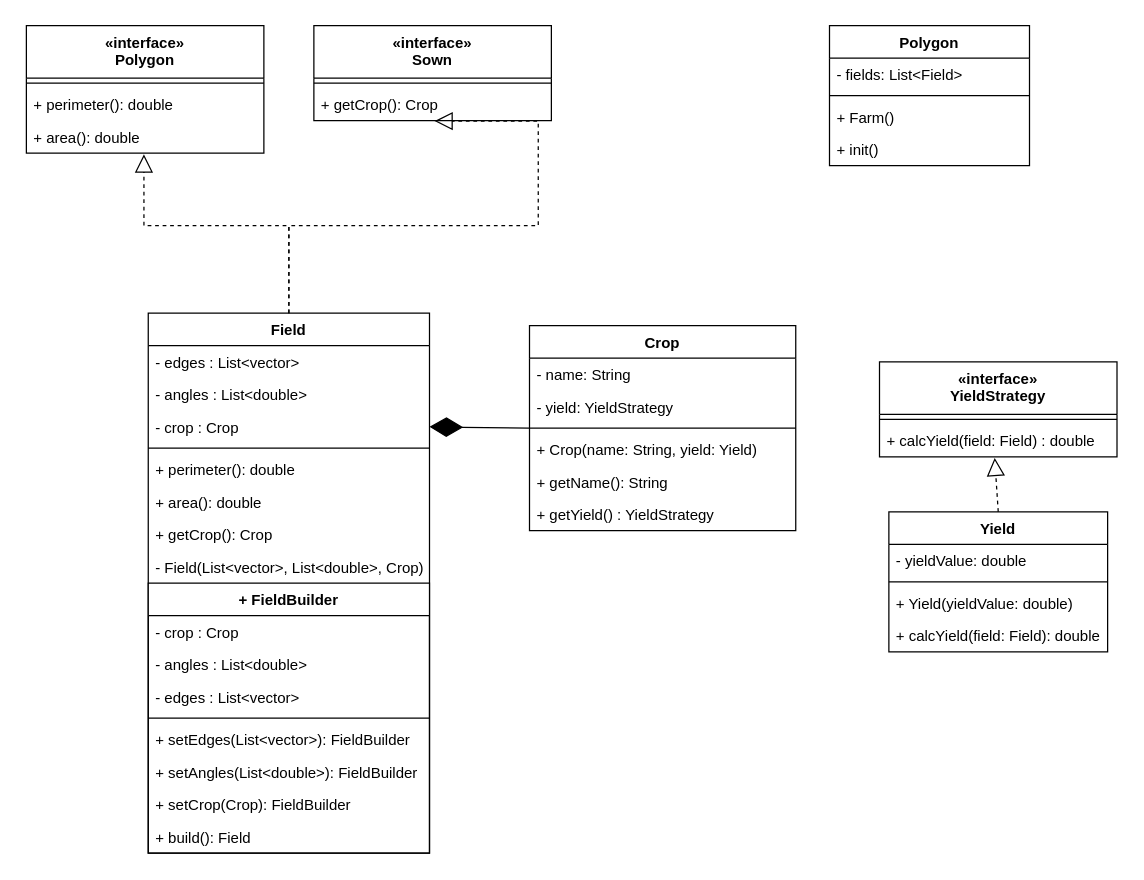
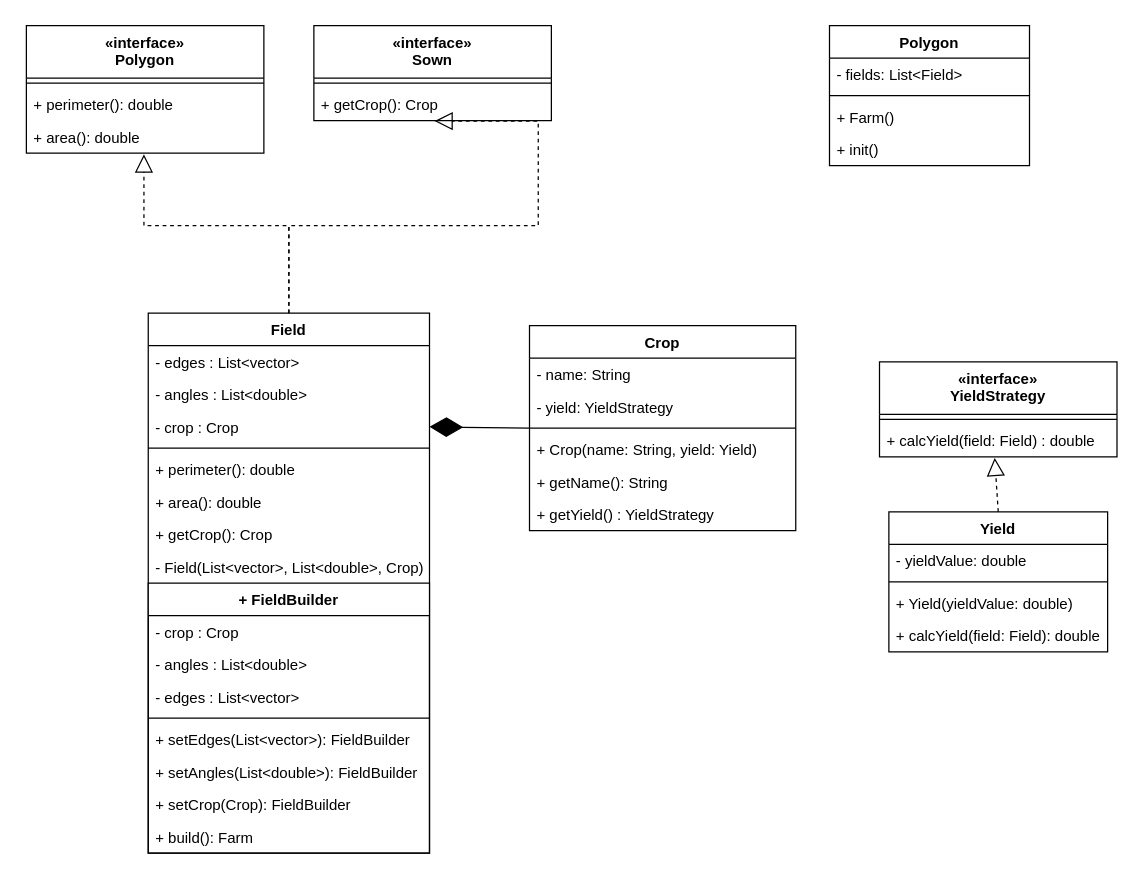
  <mxCell id="0" />
  <mxCell id="1" parent="0" />
  <mxCell id="2" value="«interface»&#10;Polygon" style="swimlane;fontStyle=1;align=center;verticalAlign=top;childLayout=stackLayout;horizontal=1;startSize=42;horizontalStack=0;resizeParent=1;resizeParentMax=0;resizeLast=0;collapsible=1;marginBottom=0;" parent="1" vertex="1"><mxGeometry x="20.5" y="20" width="190" height="102" as="geometry" /></mxCell>
  <mxCell id="3" value="" style="line;strokeWidth=1;fillColor=none;align=left;verticalAlign=middle;spacingTop=-1;spacingLeft=3;spacingRight=3;rotatable=0;labelPosition=right;points=[];portConstraint=eastwest;" parent="2" vertex="1"><mxGeometry y="42" width="190" height="8" as="geometry" /></mxCell>
  <mxCell id="4" value="+ perimeter(): double" style="text;strokeColor=none;fillColor=none;align=left;verticalAlign=top;spacingLeft=4;spacingRight=4;overflow=hidden;rotatable=0;points=[[0,0.5],[1,0.5]];portConstraint=eastwest;" parent="2" vertex="1"><mxGeometry y="50" width="190" height="26" as="geometry" /></mxCell>
  <mxCell id="5" value="+ area(): double" style="text;strokeColor=none;fillColor=none;align=left;verticalAlign=top;spacingLeft=4;spacingRight=4;overflow=hidden;rotatable=0;points=[[0,0.5],[1,0.5]];portConstraint=eastwest;" parent="2" vertex="1"><mxGeometry y="76" width="190" height="26" as="geometry" /></mxCell>
  <mxCell id="6" value="«interface»&#10;Sown" style="swimlane;fontStyle=1;align=center;verticalAlign=top;childLayout=stackLayout;horizontal=1;startSize=42;horizontalStack=0;resizeParent=1;resizeParentMax=0;resizeLast=0;collapsible=1;marginBottom=0;" parent="1" vertex="1"><mxGeometry x="250.5" y="20" width="190" height="76" as="geometry" /></mxCell>
  <mxCell id="7" value="" style="line;strokeWidth=1;fillColor=none;align=left;verticalAlign=middle;spacingTop=-1;spacingLeft=3;spacingRight=3;rotatable=0;labelPosition=right;points=[];portConstraint=eastwest;" parent="6" vertex="1"><mxGeometry y="42" width="190" height="8" as="geometry" /></mxCell>
  <mxCell id="8" value="+ getCrop(): Crop" style="text;strokeColor=none;fillColor=none;align=left;verticalAlign=top;spacingLeft=4;spacingRight=4;overflow=hidden;rotatable=0;points=[[0,0.5],[1,0.5]];portConstraint=eastwest;" parent="6" vertex="1"><mxGeometry y="50" width="190" height="26" as="geometry" /></mxCell>
  <mxCell id="9" value="Field" style="swimlane;fontStyle=1;align=center;verticalAlign=top;childLayout=stackLayout;horizontal=1;startSize=26;horizontalStack=0;resizeParent=1;resizeParentMax=0;resizeLast=0;collapsible=1;marginBottom=0;" parent="1" vertex="1"><mxGeometry x="118" y="250" width="225" height="432" as="geometry" /></mxCell>
  <mxCell id="10" value="- edges : List&lt;vector&gt;" style="text;strokeColor=none;fillColor=none;align=left;verticalAlign=top;spacingLeft=4;spacingRight=4;overflow=hidden;rotatable=0;points=[[0,0.5],[1,0.5]];portConstraint=eastwest;" parent="9" vertex="1"><mxGeometry y="26" width="225" height="26" as="geometry" /></mxCell>
  <mxCell id="11" value="- angles : List&lt;double&gt;" style="text;strokeColor=none;fillColor=none;align=left;verticalAlign=top;spacingLeft=4;spacingRight=4;overflow=hidden;rotatable=0;points=[[0,0.5],[1,0.5]];portConstraint=eastwest;" parent="9" vertex="1"><mxGeometry y="52" width="225" height="26" as="geometry" /></mxCell>
  <mxCell id="12" value="- crop : Crop" style="text;strokeColor=none;fillColor=none;align=left;verticalAlign=top;spacingLeft=4;spacingRight=4;overflow=hidden;rotatable=0;points=[[0,0.5],[1,0.5]];portConstraint=eastwest;" parent="9" vertex="1"><mxGeometry y="78" width="225" height="26" as="geometry" /></mxCell>
  <mxCell id="13" value="" style="line;strokeWidth=1;fillColor=none;align=left;verticalAlign=middle;spacingTop=-1;spacingLeft=3;spacingRight=3;rotatable=0;labelPosition=right;points=[];portConstraint=eastwest;" parent="9" vertex="1"><mxGeometry y="104" width="225" height="8" as="geometry" /></mxCell>
  <mxCell id="14" value="+ perimeter(): double" style="text;strokeColor=none;fillColor=none;align=left;verticalAlign=top;spacingLeft=4;spacingRight=4;overflow=hidden;rotatable=0;points=[[0,0.5],[1,0.5]];portConstraint=eastwest;" parent="9" vertex="1"><mxGeometry y="112" width="225" height="26" as="geometry" /></mxCell>
  <mxCell id="15" value="+ area(): double" style="text;strokeColor=none;fillColor=none;align=left;verticalAlign=top;spacingLeft=4;spacingRight=4;overflow=hidden;rotatable=0;points=[[0,0.5],[1,0.5]];portConstraint=eastwest;" parent="9" vertex="1"><mxGeometry y="138" width="225" height="26" as="geometry" /></mxCell>
  <mxCell id="16" value="+ getCrop(): Crop" style="text;strokeColor=none;fillColor=none;align=left;verticalAlign=top;spacingLeft=4;spacingRight=4;overflow=hidden;rotatable=0;points=[[0,0.5],[1,0.5]];portConstraint=eastwest;" parent="9" vertex="1"><mxGeometry y="164" width="225" height="26" as="geometry" /></mxCell>
  <mxCell id="17" value="- Field(List&lt;vector&gt;, List&lt;double&gt;, Crop)" style="text;strokeColor=none;fillColor=none;align=left;verticalAlign=top;spacingLeft=4;spacingRight=4;overflow=hidden;rotatable=0;points=[[0,0.5],[1,0.5]];portConstraint=eastwest;" parent="9" vertex="1"><mxGeometry y="190" width="225" height="26" as="geometry" /></mxCell>
  <mxCell id="18" value="+ FieldBuilder" style="swimlane;fontStyle=1;align=center;verticalAlign=top;childLayout=stackLayout;horizontal=1;startSize=26;horizontalStack=0;resizeParent=1;resizeParentMax=0;resizeLast=0;collapsible=1;marginBottom=0;" parent="9" vertex="1"><mxGeometry y="216" width="225" height="216" as="geometry"><mxRectangle y="216" width="225" height="26" as="alternateBounds" /></mxGeometry></mxCell>
  <mxCell id="19" value="- crop : Crop" style="text;strokeColor=none;fillColor=none;align=left;verticalAlign=top;spacingLeft=4;spacingRight=4;overflow=hidden;rotatable=0;points=[[0,0.5],[1,0.5]];portConstraint=eastwest;" parent="18" vertex="1"><mxGeometry y="26" width="225" height="26" as="geometry" /></mxCell>
  <mxCell id="20" value="- angles : List&lt;double&gt;" style="text;strokeColor=none;fillColor=none;align=left;verticalAlign=top;spacingLeft=4;spacingRight=4;overflow=hidden;rotatable=0;points=[[0,0.5],[1,0.5]];portConstraint=eastwest;" parent="18" vertex="1"><mxGeometry y="52" width="225" height="26" as="geometry" /></mxCell>
  <mxCell id="21" value="- edges : List&lt;vector&gt;" style="text;strokeColor=none;fillColor=none;align=left;verticalAlign=top;spacingLeft=4;spacingRight=4;overflow=hidden;rotatable=0;points=[[0,0.5],[1,0.5]];portConstraint=eastwest;" parent="18" vertex="1"><mxGeometry y="78" width="225" height="26" as="geometry" /></mxCell>
  <mxCell id="22" value="" style="line;strokeWidth=1;fillColor=none;align=left;verticalAlign=middle;spacingTop=-1;spacingLeft=3;spacingRight=3;rotatable=0;labelPosition=right;points=[];portConstraint=eastwest;" parent="18" vertex="1"><mxGeometry y="104" width="225" height="8" as="geometry" /></mxCell>
  <mxCell id="23" value="+ setEdges(List&lt;vector&gt;): FieldBuilder" style="text;strokeColor=none;fillColor=none;align=left;verticalAlign=top;spacingLeft=4;spacingRight=4;overflow=hidden;rotatable=0;points=[[0,0.5],[1,0.5]];portConstraint=eastwest;" parent="18" vertex="1"><mxGeometry y="112" width="225" height="26" as="geometry" /></mxCell>
  <mxCell id="24" value="+ setAngles(List&lt;double&gt;): FieldBuilder" style="text;strokeColor=none;fillColor=none;align=left;verticalAlign=top;spacingLeft=4;spacingRight=4;overflow=hidden;rotatable=0;points=[[0,0.5],[1,0.5]];portConstraint=eastwest;" parent="18" vertex="1"><mxGeometry y="138" width="225" height="26" as="geometry" /></mxCell>
  <mxCell id="25" value="+ setCrop(Crop): FieldBuilder" style="text;strokeColor=none;fillColor=none;align=left;verticalAlign=top;spacingLeft=4;spacingRight=4;overflow=hidden;rotatable=0;points=[[0,0.5],[1,0.5]];portConstraint=eastwest;" parent="18" vertex="1"><mxGeometry y="164" width="225" height="26" as="geometry" /></mxCell>
- <mxCell id="26" value="+ build(): Field" style="text;strokeColor=none;fillColor=none;align=left;verticalAlign=top;spacingLeft=4;spacingRight=4;overflow=hidden;rotatable=0;points=[[0,0.5],[1,0.5]];portConstraint=eastwest;" parent="18" vertex="1"><mxGeometry y="190" width="225" height="26" as="geometry" /></mxCell>
+ <mxCell id="26" value="+ build(): Farm" style="text;strokeColor=none;fillColor=none;align=left;verticalAlign=top;spacingLeft=4;spacingRight=4;overflow=hidden;rotatable=0;points=[[0,0.5],[1,0.5]];portConstraint=eastwest;" parent="18" vertex="1"><mxGeometry y="190" width="225" height="26" as="geometry" /></mxCell>
  <mxCell id="27" value="" style="endArrow=block;dashed=1;endFill=0;endSize=12;html=1;entryX=0.495;entryY=1.038;entryDx=0;entryDy=0;entryPerimeter=0;exitX=0.5;exitY=0;exitDx=0;exitDy=0;edgeStyle=elbowEdgeStyle;comic=0;elbow=vertical;rounded=0;" parent="1" source="9" target="5" edge="1"><mxGeometry width="160" relative="1" as="geometry"><mxPoint x="153" y="170" as="sourcePoint" /><mxPoint x="313" y="170" as="targetPoint" /><Array as="points"><mxPoint x="213" y="180" /></Array></mxGeometry></mxCell>
  <mxCell id="28" value="" style="endArrow=block;dashed=1;endFill=0;endSize=12;html=1;exitX=0.5;exitY=0;exitDx=0;exitDy=0;entryX=0.508;entryY=1.015;entryDx=0;entryDy=0;entryPerimeter=0;edgeStyle=orthogonalEdgeStyle;comic=0;elbow=vertical;rounded=0;" parent="1" source="9" target="8" edge="1"><mxGeometry width="160" relative="1" as="geometry"><mxPoint x="260.5" y="260" as="sourcePoint" /><mxPoint x="447" y="150" as="targetPoint" /><Array as="points"><mxPoint x="230" y="180" /><mxPoint x="430" y="180" /></Array></mxGeometry></mxCell>
  <mxCell id="29" value="«interface»&#10;YieldStrategy" style="swimlane;fontStyle=1;align=center;verticalAlign=top;childLayout=stackLayout;horizontal=1;startSize=42;horizontalStack=0;resizeParent=1;resizeParentMax=0;resizeLast=0;collapsible=1;marginBottom=0;" parent="1" vertex="1"><mxGeometry x="703" y="289" width="190" height="76" as="geometry" /></mxCell>
  <mxCell id="30" value="" style="line;strokeWidth=1;fillColor=none;align=left;verticalAlign=middle;spacingTop=-1;spacingLeft=3;spacingRight=3;rotatable=0;labelPosition=right;points=[];portConstraint=eastwest;" parent="29" vertex="1"><mxGeometry y="42" width="190" height="8" as="geometry" /></mxCell>
  <mxCell id="31" value="+ calcYield(field: Field) : double" style="text;strokeColor=none;fillColor=none;align=left;verticalAlign=top;spacingLeft=4;spacingRight=4;overflow=hidden;rotatable=0;points=[[0,0.5],[1,0.5]];portConstraint=eastwest;" parent="29" vertex="1"><mxGeometry y="50" width="190" height="26" as="geometry" /></mxCell>
  <mxCell id="32" value="Yield" style="swimlane;fontStyle=1;align=center;verticalAlign=top;childLayout=stackLayout;horizontal=1;startSize=26;horizontalStack=0;resizeParent=1;resizeParentMax=0;resizeLast=0;collapsible=1;marginBottom=0;" parent="1" vertex="1"><mxGeometry x="710.5" y="409" width="175" height="112" as="geometry" /></mxCell>
  <mxCell id="33" value="- yieldValue: double" style="text;strokeColor=none;fillColor=none;align=left;verticalAlign=top;spacingLeft=4;spacingRight=4;overflow=hidden;rotatable=0;points=[[0,0.5],[1,0.5]];portConstraint=eastwest;" parent="32" vertex="1"><mxGeometry y="26" width="175" height="26" as="geometry" /></mxCell>
  <mxCell id="34" value="" style="line;strokeWidth=1;fillColor=none;align=left;verticalAlign=middle;spacingTop=-1;spacingLeft=3;spacingRight=3;rotatable=0;labelPosition=right;points=[];portConstraint=eastwest;" parent="32" vertex="1"><mxGeometry y="52" width="175" height="8" as="geometry" /></mxCell>
  <mxCell id="35" value="+ Yield(yieldValue: double)" style="text;strokeColor=none;fillColor=none;align=left;verticalAlign=top;spacingLeft=4;spacingRight=4;overflow=hidden;rotatable=0;points=[[0,0.5],[1,0.5]];portConstraint=eastwest;" parent="32" vertex="1"><mxGeometry y="60" width="175" height="26" as="geometry" /></mxCell>
  <mxCell id="36" value="+ calcYield(field: Field): double" style="text;strokeColor=none;fillColor=none;align=left;verticalAlign=top;spacingLeft=4;spacingRight=4;overflow=hidden;rotatable=0;points=[[0,0.5],[1,0.5]];portConstraint=eastwest;" parent="32" vertex="1"><mxGeometry y="86" width="175" height="26" as="geometry" /></mxCell>
  <mxCell id="37" value="" style="endArrow=block;dashed=1;endFill=0;endSize=12;html=1;entryX=0.485;entryY=1.031;entryDx=0;entryDy=0;entryPerimeter=0;exitX=0.5;exitY=0;exitDx=0;exitDy=0;" parent="1" source="32" target="31" edge="1"><mxGeometry width="160" relative="1" as="geometry"><mxPoint x="510.5" y="459" as="sourcePoint" /><mxPoint x="447.02" y="335.39" as="targetPoint" /></mxGeometry></mxCell>
  <mxCell id="38" value="Polygon" style="swimlane;fontStyle=1;align=center;verticalAlign=top;childLayout=stackLayout;horizontal=1;startSize=26;horizontalStack=0;resizeParent=1;resizeParentMax=0;resizeLast=0;collapsible=1;marginBottom=0;" parent="1" vertex="1"><mxGeometry x="663" y="20" width="160" height="112" as="geometry" /></mxCell>
  <mxCell id="39" value="- fields: List&lt;Field&gt;" style="text;strokeColor=none;fillColor=none;align=left;verticalAlign=top;spacingLeft=4;spacingRight=4;overflow=hidden;rotatable=0;points=[[0,0.5],[1,0.5]];portConstraint=eastwest;" parent="38" vertex="1"><mxGeometry y="26" width="160" height="26" as="geometry" /></mxCell>
  <mxCell id="40" value="" style="line;strokeWidth=1;fillColor=none;align=left;verticalAlign=middle;spacingTop=-1;spacingLeft=3;spacingRight=3;rotatable=0;labelPosition=right;points=[];portConstraint=eastwest;" parent="38" vertex="1"><mxGeometry y="52" width="160" height="8" as="geometry" /></mxCell>
  <mxCell id="41" value="+ Farm()" style="text;strokeColor=none;fillColor=none;align=left;verticalAlign=top;spacingLeft=4;spacingRight=4;overflow=hidden;rotatable=0;points=[[0,0.5],[1,0.5]];portConstraint=eastwest;" parent="38" vertex="1"><mxGeometry y="60" width="160" height="26" as="geometry" /></mxCell>
  <mxCell id="42" value="+ init()" style="text;strokeColor=none;fillColor=none;align=left;verticalAlign=top;spacingLeft=4;spacingRight=4;overflow=hidden;rotatable=0;points=[[0,0.5],[1,0.5]];portConstraint=eastwest;" parent="38" vertex="1"><mxGeometry y="86" width="160" height="26" as="geometry" /></mxCell>
  <mxCell id="43" value="Crop" style="swimlane;fontStyle=1;align=center;verticalAlign=top;childLayout=stackLayout;horizontal=1;startSize=26;horizontalStack=0;resizeParent=1;resizeParentMax=0;resizeLast=0;collapsible=1;marginBottom=0;" parent="1" vertex="1"><mxGeometry x="423" y="260" width="213" height="164" as="geometry" /></mxCell>
  <mxCell id="44" value="- name: String" style="text;strokeColor=none;fillColor=none;align=left;verticalAlign=top;spacingLeft=4;spacingRight=4;overflow=hidden;rotatable=0;points=[[0,0.5],[1,0.5]];portConstraint=eastwest;" parent="43" vertex="1"><mxGeometry y="26" width="213" height="26" as="geometry" /></mxCell>
  <mxCell id="45" value="- yield: YieldStrategy" style="text;strokeColor=none;fillColor=none;align=left;verticalAlign=top;spacingLeft=4;spacingRight=4;overflow=hidden;rotatable=0;points=[[0,0.5],[1,0.5]];portConstraint=eastwest;" parent="43" vertex="1"><mxGeometry y="52" width="213" height="26" as="geometry" /></mxCell>
  <mxCell id="46" value="" style="line;strokeWidth=1;fillColor=none;align=left;verticalAlign=middle;spacingTop=-1;spacingLeft=3;spacingRight=3;rotatable=0;labelPosition=right;points=[];portConstraint=eastwest;" parent="43" vertex="1"><mxGeometry y="78" width="213" height="8" as="geometry" /></mxCell>
  <mxCell id="47" value="+ Crop(name: String, yield: Yield)" style="text;strokeColor=none;fillColor=none;align=left;verticalAlign=top;spacingLeft=4;spacingRight=4;overflow=hidden;rotatable=0;points=[[0,0.5],[1,0.5]];portConstraint=eastwest;" parent="43" vertex="1"><mxGeometry y="86" width="213" height="26" as="geometry" /></mxCell>
  <mxCell id="48" value="+ getName(): String" style="text;strokeColor=none;fillColor=none;align=left;verticalAlign=top;spacingLeft=4;spacingRight=4;overflow=hidden;rotatable=0;points=[[0,0.5],[1,0.5]];portConstraint=eastwest;" parent="43" vertex="1"><mxGeometry y="112" width="213" height="26" as="geometry" /></mxCell>
  <mxCell id="49" value="+ getYield() : YieldStrategy" style="text;strokeColor=none;fillColor=none;align=left;verticalAlign=top;spacingLeft=4;spacingRight=4;overflow=hidden;rotatable=0;points=[[0,0.5],[1,0.5]];portConstraint=eastwest;" parent="43" vertex="1"><mxGeometry y="138" width="213" height="26" as="geometry" /></mxCell>
  <mxCell id="50" value="" style="endArrow=diamondThin;endFill=1;endSize=24;html=1;entryX=1;entryY=0.5;entryDx=0;entryDy=0;exitX=0;exitY=0.5;exitDx=0;exitDy=0;" parent="1" source="43" target="12" edge="1"><mxGeometry width="160" relative="1" as="geometry"><mxPoint x="474.5" y="345.5" as="sourcePoint" /><mxPoint x="553" y="350" as="targetPoint" /></mxGeometry></mxCell>
